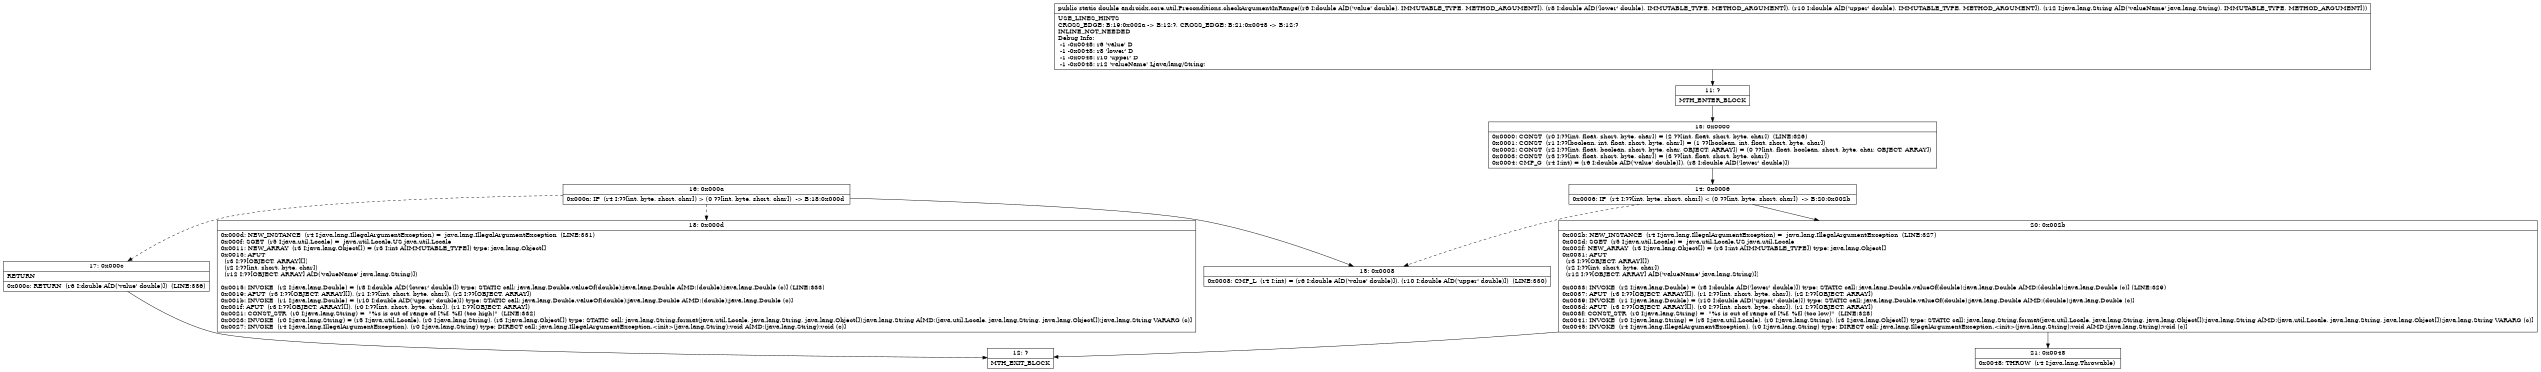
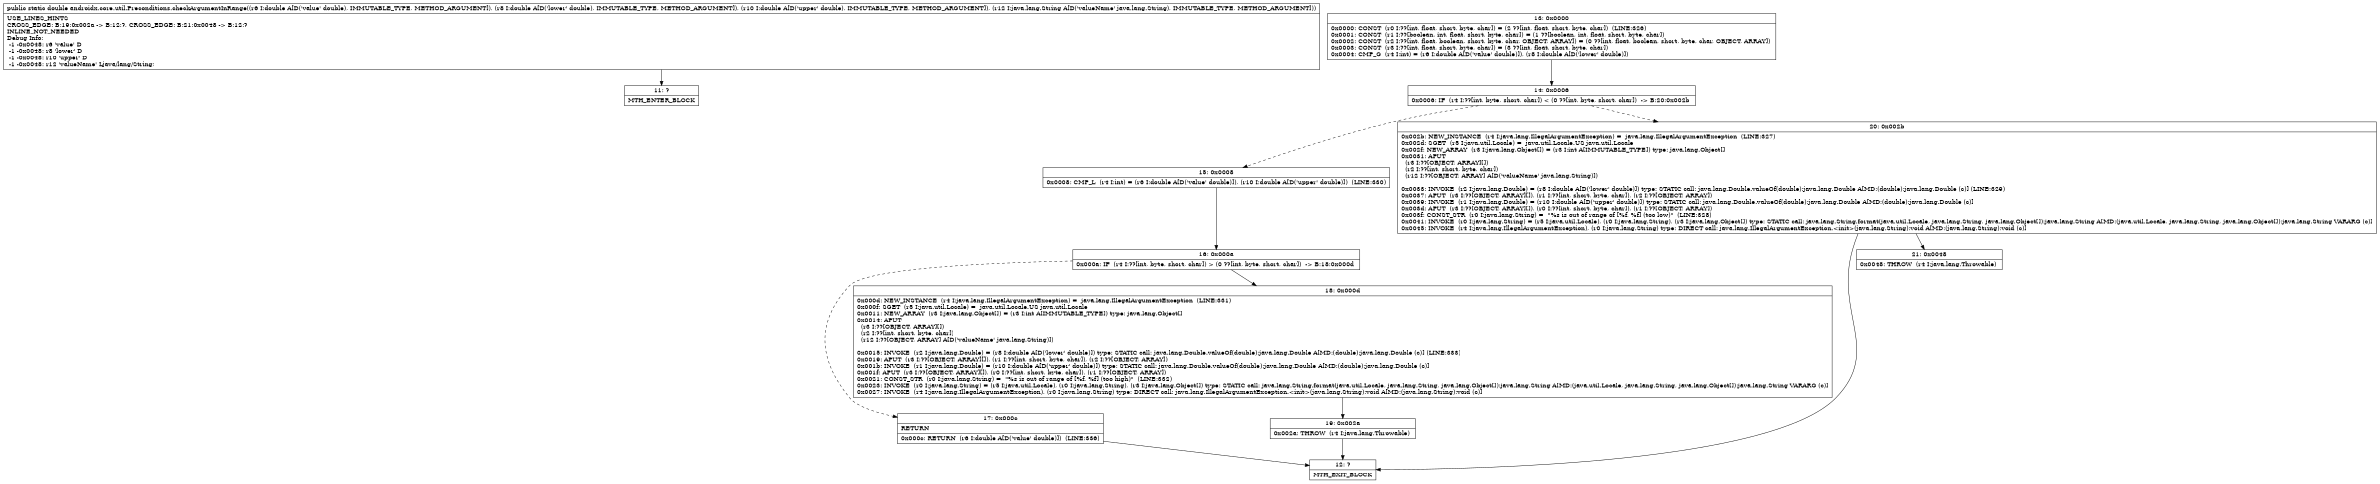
  digraph {
    node [shape=record]
    n1 [label="{11\:\ ?|MTH_ENTER_BLOCK\l}"]
    n2 [label="{13\:\ 0x0000|0x0000: CONST  (r0 I:??[int, float, short, byte, char]) = (2 ??[int, float, short, byte, char])  (LINE:326)\l0x0001: CONST  (r1 I:??[boolean, int, float, short, byte, char]) = (1 ??[boolean, int, float, short, byte, char]) \l0x0002: CONST  (r2 I:??[int, float, boolean, short, byte, char, OBJECT, ARRAY]) = (0 ??[int, float, boolean, short, byte, char, OBJECT, ARRAY]) \l0x0003: CONST  (r3 I:??[int, float, short, byte, char]) = (3 ??[int, float, short, byte, char]) \l0x0004: CMP_G  (r4 I:int) = (r6 I:double A[D('value' double)]), (r8 I:double A[D('lower' double)]) \l}"]
    n3 [label="{14\:\ 0x0006|0x0006: IF  (r4 I:??[int, byte, short, char]) \< (0 ??[int, byte, short, char])  \-\> B:20:0x002b \l}"]
    n4 [label="{15\:\ 0x0008|0x0008: CMP_L  (r4 I:int) = (r6 I:double A[D('value' double)]), (r10 I:double A[D('upper' double)])  (LINE:330)\l}"]
    n5 [label="{20\:\ 0x002b|0x002b: NEW_INSTANCE  (r4 I:java.lang.IllegalArgumentException) =  java.lang.IllegalArgumentException  (LINE:327)\l0x002d: SGET  (r5 I:java.util.Locale) =  java.util.Locale.US java.util.Locale \l0x002f: NEW_ARRAY  (r3 I:java.lang.Object[]) = (r3 I:int A[IMMUTABLE_TYPE]) type: java.lang.Object[] \l0x0031: APUT  \l  (r3 I:??[OBJECT, ARRAY][])\l  (r2 I:??[int, short, byte, char])\l  (r12 I:??[OBJECT, ARRAY] A[D('valueName' java.lang.String)])\l \l0x0033: INVOKE  (r2 I:java.lang.Double) = (r8 I:double A[D('lower' double)]) type: STATIC call: java.lang.Double.valueOf(double):java.lang.Double A[MD:(double):java.lang.Double (c)] (LINE:329)\l0x0037: APUT  (r3 I:??[OBJECT, ARRAY][]), (r1 I:??[int, short, byte, char]), (r2 I:??[OBJECT, ARRAY]) \l0x0039: INVOKE  (r1 I:java.lang.Double) = (r10 I:double A[D('upper' double)]) type: STATIC call: java.lang.Double.valueOf(double):java.lang.Double A[MD:(double):java.lang.Double (c)]\l0x003d: APUT  (r3 I:??[OBJECT, ARRAY][]), (r0 I:??[int, short, byte, char]), (r1 I:??[OBJECT, ARRAY]) \l0x003f: CONST_STR  (r0 I:java.lang.String) =  \"%s is out of range of [%f, %f] (too low)\"  (LINE:328)\l0x0041: INVOKE  (r0 I:java.lang.String) = (r5 I:java.util.Locale), (r0 I:java.lang.String), (r3 I:java.lang.Object[]) type: STATIC call: java.lang.String.format(java.util.Locale, java.lang.String, java.lang.Object[]):java.lang.String A[MD:(java.util.Locale, java.lang.String, java.lang.Object[]):java.lang.String VARARG (c)]\l0x0045: INVOKE  (r4 I:java.lang.IllegalArgumentException), (r0 I:java.lang.String) type: DIRECT call: java.lang.IllegalArgumentException.\<init\>(java.lang.String):void A[MD:(java.lang.String):void (c)]\l}"]
    n6 [label="{16\:\ 0x000a|0x000a: IF  (r4 I:??[int, byte, short, char]) \> (0 ??[int, byte, short, char])  \-\> B:18:0x000d \l}"]
    n7 [label="{12\:\ ?|MTH_EXIT_BLOCK\l}"]
    n8 [label="{21\:\ 0x0048|0x0048: THROW  (r4 I:java.lang.Throwable) \l}"]
    n9 [label="{17\:\ 0x000c|RETURN\l|0x000c: RETURN  (r6 I:double A[D('value' double)])  (LINE:336)\l}"]
-   n10 [label="{18\:\ 0x000d|0x000d: NEW_INSTANCE  (r4 I:java.lang.IllegalArgumentException) =  java.lang.IllegalArgumentException  (LINE:331)\l0x000f: SGET  (r5 I:java.util.Locale) =  java.util.Locale.US java.util.Locale \l0x0011: NEW_ARRAY  (r3 I:java.lang.Object[]) = (r3 I:int A[IMMUTABLE_TYPE]) type: java.lang.Object[] \l0x0013: APUT  \l  (r3 I:??[OBJECT, ARRAY][])\l  (r2 I:??[int, short, byte, char])\l  (r12 I:??[OBJECT, ARRAY] A[D('valueName' java.lang.String)])\l \l0x0015: INVOKE  (r2 I:java.lang.Double) = (r8 I:double A[D('lower' double)]) type: STATIC call: java.lang.Double.valueOf(double):java.lang.Double A[MD:(double):java.lang.Double (c)] (LINE:333)\l0x0019: APUT  (r3 I:??[OBJECT, ARRAY][]), (r1 I:??[int, short, byte, char]), (r2 I:??[OBJECT, ARRAY]) \l0x001b: INVOKE  (r1 I:java.lang.Double) = (r10 I:double A[D('upper' double)]) type: STATIC call: java.lang.Double.valueOf(double):java.lang.Double A[MD:(double):java.lang.Double (c)]\l0x001f: APUT  (r3 I:??[OBJECT, ARRAY][]), (r0 I:??[int, short, byte, char]), (r1 I:??[OBJECT, ARRAY]) \l0x0021: CONST_STR  (r0 I:java.lang.String) =  \"%s is out of range of [%f, %f] (too high)\"  (LINE:332)\l0x0023: INVOKE  (r0 I:java.lang.String) = (r5 I:java.util.Locale), (r0 I:java.lang.String), (r3 I:java.lang.Object[]) type: STATIC call: java.lang.String.format(java.util.Locale, java.lang.String, java.lang.Object[]):java.lang.String A[MD:(java.util.Locale, java.lang.String, java.lang.Object[]):java.lang.String VARARG (c)]\l0x0027: INVOKE  (r4 I:java.lang.IllegalArgumentException), (r0 I:java.lang.String) type: DIRECT call: java.lang.IllegalArgumentException.\<init\>(java.lang.String):void A[MD:(java.lang.String):void (c)]\l}"]
+   n10 [label="{18\:\ 0x000d|0x000d: NEW_INSTANCE  (r4 I:java.lang.IllegalArgumentException) =  java.lang.IllegalArgumentException  (LINE:331)\l0x000f: SGET  (r5 I:java.util.Locale) =  java.util.Locale.US java.util.Locale \l0x0011: NEW_ARRAY  (r3 I:java.lang.Object[]) = (r3 I:int A[IMMUTABLE_TYPE]) type: java.lang.Object[] \l0x0014: APUT  \l  (r3 I:??[OBJECT, ARRAY][])\l  (r2 I:??[int, short, byte, char])\l  (r12 I:??[OBJECT, ARRAY] A[D('valueName' java.lang.String)])\l \l0x0015: INVOKE  (r2 I:java.lang.Double) = (r8 I:double A[D('lower' double)]) type: STATIC call: java.lang.Double.valueOf(double):java.lang.Double A[MD:(double):java.lang.Double (c)] (LINE:333)\l0x0019: APUT  (r3 I:??[OBJECT, ARRAY][]), (r1 I:??[int, short, byte, char]), (r2 I:??[OBJECT, ARRAY]) \l0x001b: INVOKE  (r1 I:java.lang.Double) = (r10 I:double A[D('upper' double)]) type: STATIC call: java.lang.Double.valueOf(double):java.lang.Double A[MD:(double):java.lang.Double (c)]\l0x001f: APUT  (r3 I:??[OBJECT, ARRAY][]), (r0 I:??[int, short, byte, char]), (r1 I:??[OBJECT, ARRAY]) \l0x0021: CONST_STR  (r0 I:java.lang.String) =  \"%s is out of range of [%f, %f] (too high)\"  (LINE:332)\l0x0023: INVOKE  (r0 I:java.lang.String) = (r5 I:java.util.Locale), (r0 I:java.lang.String), (r3 I:java.lang.Object[]) type: STATIC call: java.lang.String.format(java.util.Locale, java.lang.String, java.lang.Object[]):java.lang.String A[MD:(java.util.Locale, java.lang.String, java.lang.Object[]):java.lang.String VARARG (c)]\l0x0027: INVOKE  (r4 I:java.lang.IllegalArgumentException), (r0 I:java.lang.String) type: DIRECT call: java.lang.IllegalArgumentException.\<init\>(java.lang.String):void A[MD:(java.lang.String):void (c)]\l}"]
+   n11 [label="{19\:\ 0x002a|0x002a: THROW  (r4 I:java.lang.Throwable) \l}"]
    n12 [label="{public static double androidx.core.util.Preconditions.checkArgumentInRange((r6 I:double A[D('value' double), IMMUTABLE_TYPE, METHOD_ARGUMENT]), (r8 I:double A[D('lower' double), IMMUTABLE_TYPE, METHOD_ARGUMENT]), (r10 I:double A[D('upper' double), IMMUTABLE_TYPE, METHOD_ARGUMENT]), (r12 I:java.lang.String A[D('valueName' java.lang.String), IMMUTABLE_TYPE, METHOD_ARGUMENT]))  | USE_LINES_HINTS\lCROSS_EDGE: B:19:0x002a \-\> B:12:?, CROSS_EDGE: B:21:0x0048 \-\> B:12:?\lINLINE_NOT_NEEDED\lDebug Info:\l  \-1 \-0x0048: r6 'value' D\l  \-1 \-0x0048: r8 'lower' D\l  \-1 \-0x0048: r10 'upper' D\l  \-1 \-0x0048: r12 'valueName' Ljava\/lang\/String;\l}"]
-   n1 -> n2
    n2 -> n3
    n3 -> n4 [style=dashed]
-   n3 -> n5
-   n6 -> n4
+   n3 -> n5 [style=dashed]
+   n4 -> n6
    n5 -> n7
    n5 -> n8
    n6 -> n9 [style=dashed]
-   n6 -> n10 [style=dashed]
+   n6 -> n10
    n9 -> n7
+   n10 -> n11
+   n11 -> n7
    n12 -> n1
  }
